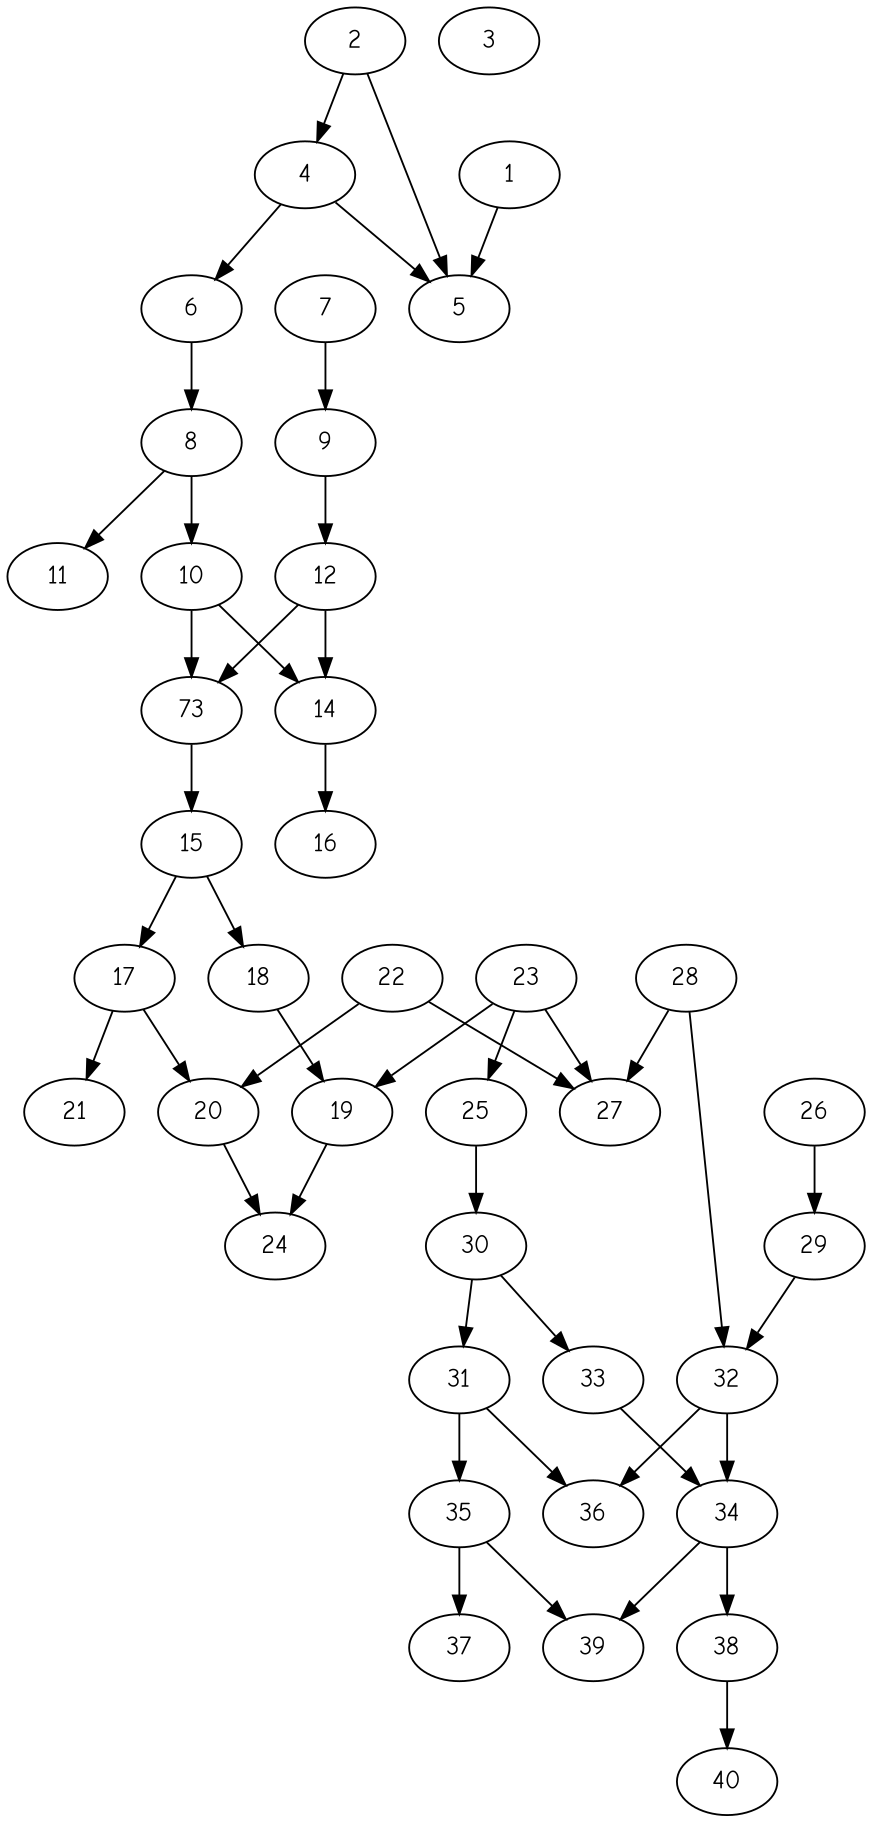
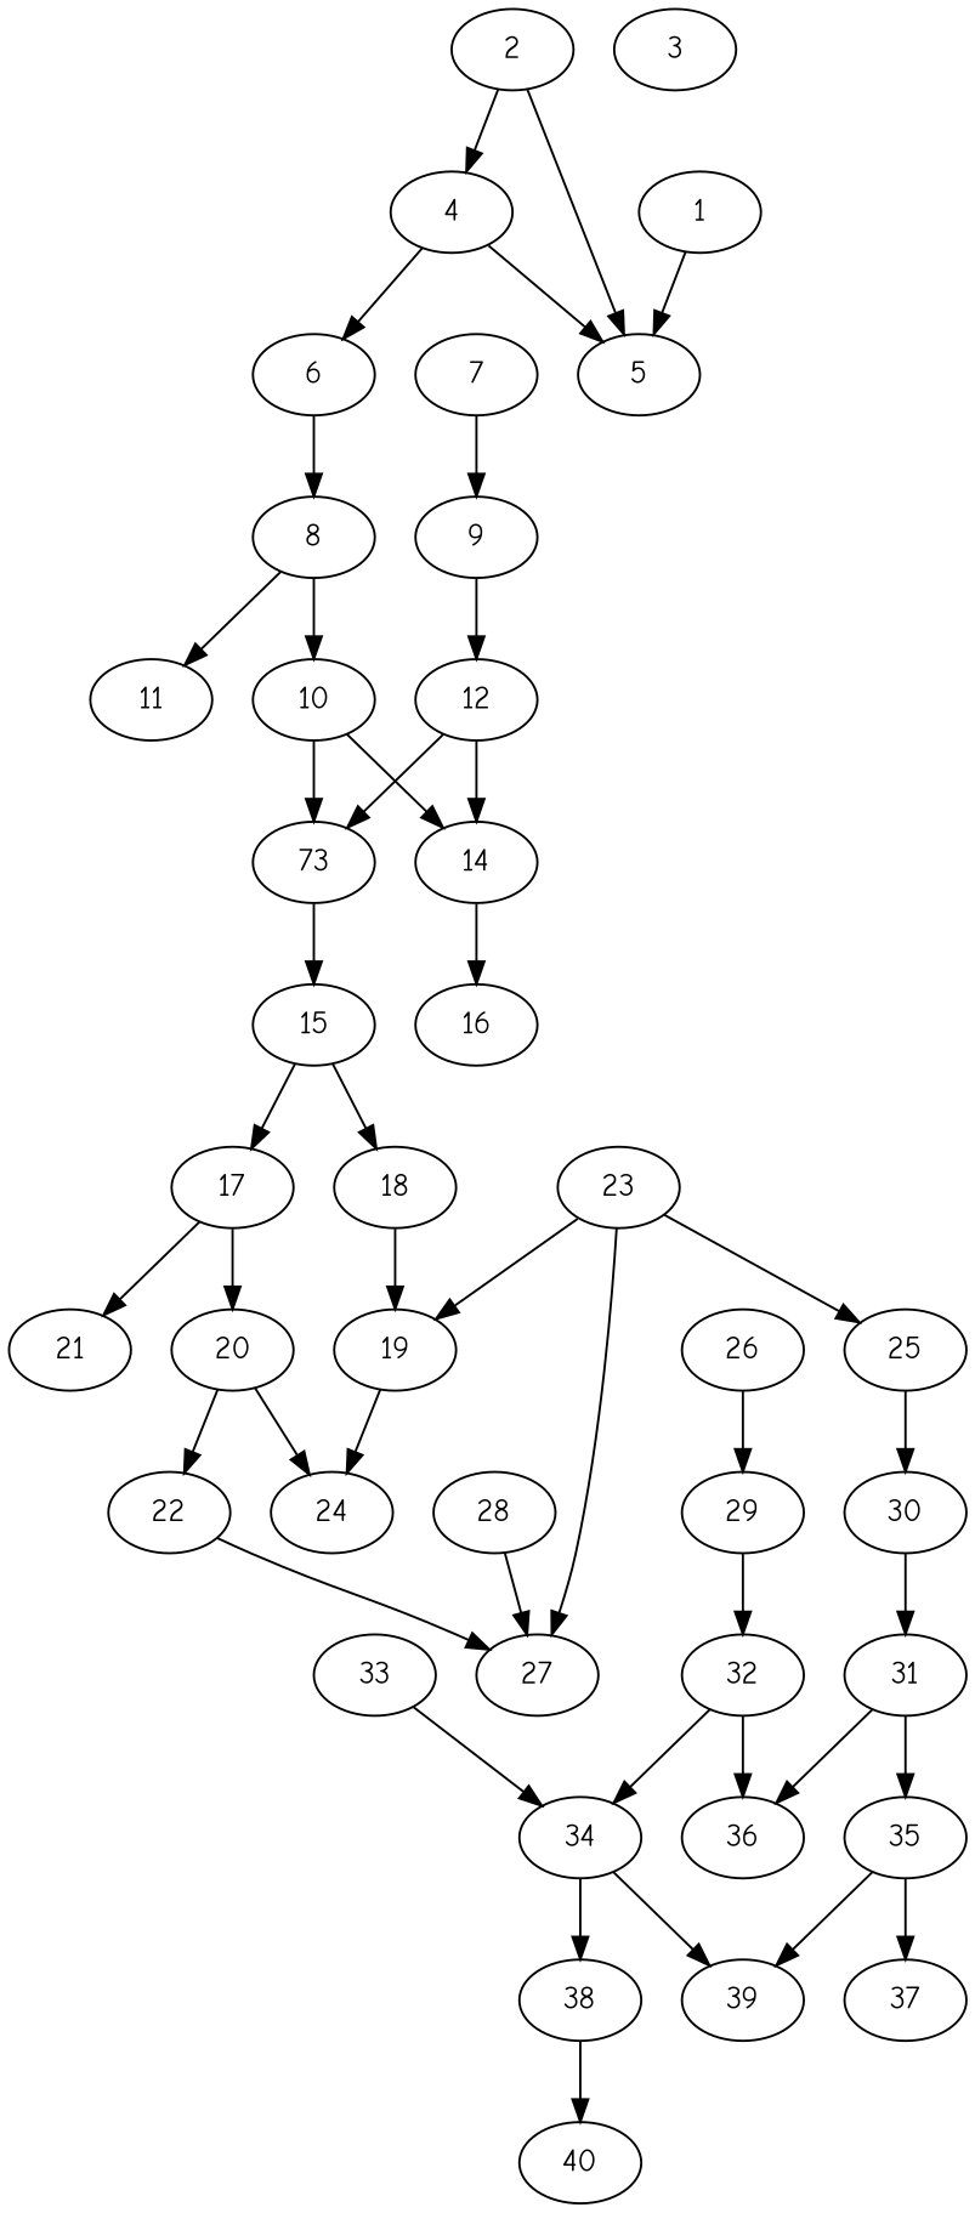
  digraph {
    fontname="Comic Neue"
    node [alpha=0.06 fontname="Comic Neue"]
    edge [fontname="Comic Neue"]
    1 [alpha=0.05 expect_size=8444928]
    5 [alpha=0.15 expect_size=47426560]
    2 [alpha=0.00 expect_size=14237696]
    4 [alpha=0.15 expect_size=16433152]
    6 [alpha=0.02 expect_size=31635456]
    8 [alpha=0.02 expect_size=7771136]
    7 [expect_size=46879744]
    9 [alpha=0.16 expect_size=38687744]
    3 [alpha=0.17 expect_size=8371200]
    10 [alpha=0.10 expect_size=25247744]
    11 [alpha=0.15 expect_size=12888064]
    12 [alpha=0.13 expect_size=24852480]
    n13 [alpha=0.19 expect_size=25335808 label=73]
    14 [expect_size=18817024]
    15 [alpha=0.18 expect_size=7813120]
    16 [alpha=0.12 expect_size=43831296]
    17 [alpha=0.02 expect_size=48354304]
    18 [alpha=0.13 expect_size=14751744]
    20 [alpha=0.10 expect_size=8317952]
    21 [expect_size=32023552]
    19 [alpha=0.15 expect_size=18842624]
    24 [alpha=0.13 expect_size=48360448]
    22 [expect_size=20038656]
    27 [alpha=0.05 expect_size=38094848]
    23 [alpha=0.07 expect_size=49567744]
    25 [alpha=0.17 expect_size=14651392]
    30 [alpha=0.03 expect_size=14590976]
    26 [alpha=0.12 expect_size=10582016]
    29 [expect_size=26558464]
    32 [alpha=0.10 expect_size=51085312]
    28 [alpha=0.18 expect_size=43419648]
    31 [alpha=0.02 expect_size=37427200]
    33 [alpha=0.07 expect_size=17374208]
    36 [alpha=0.12 expect_size=9662464]
    35 [alpha=0.13 expect_size=17161216]
    34 [alpha=0.09 expect_size=33793024]
    39 [alpha=0.20 expect_size=44650496]
    38 [alpha=0.12 expect_size=48508928]
    37 [alpha=0.10 expect_size=37689344]
    40 [alpha=0.09 expect_size=12371968]
    1 -> 5
    2 -> 5
    2 -> 4
    4 -> 5
    4 -> 6
    6 -> 8
    8 -> 10
    8 -> 11
    7 -> 9
    9 -> 12
    10 -> n13
    10 -> 14
    12 -> n13
    12 -> 14
    n13 -> 15
    14 -> 16
    15 -> 17
    15 -> 18
    17 -> 20
    17 -> 21
    18 -> 19
    20 -> 24
-   22 -> 20
+   20 -> 22
    19 -> 24
    22 -> 27
    23 -> 19
    23 -> 27
    23 -> 25
    25 -> 30
    30 -> 31
-   30 -> 33
    26 -> 29
    29 -> 32
    32 -> 36
    32 -> 34
    28 -> 27
-   28 -> 32
    31 -> 36
    31 -> 35
    33 -> 34
    35 -> 39
    35 -> 37
    34 -> 39
    34 -> 38
    38 -> 40
  }
